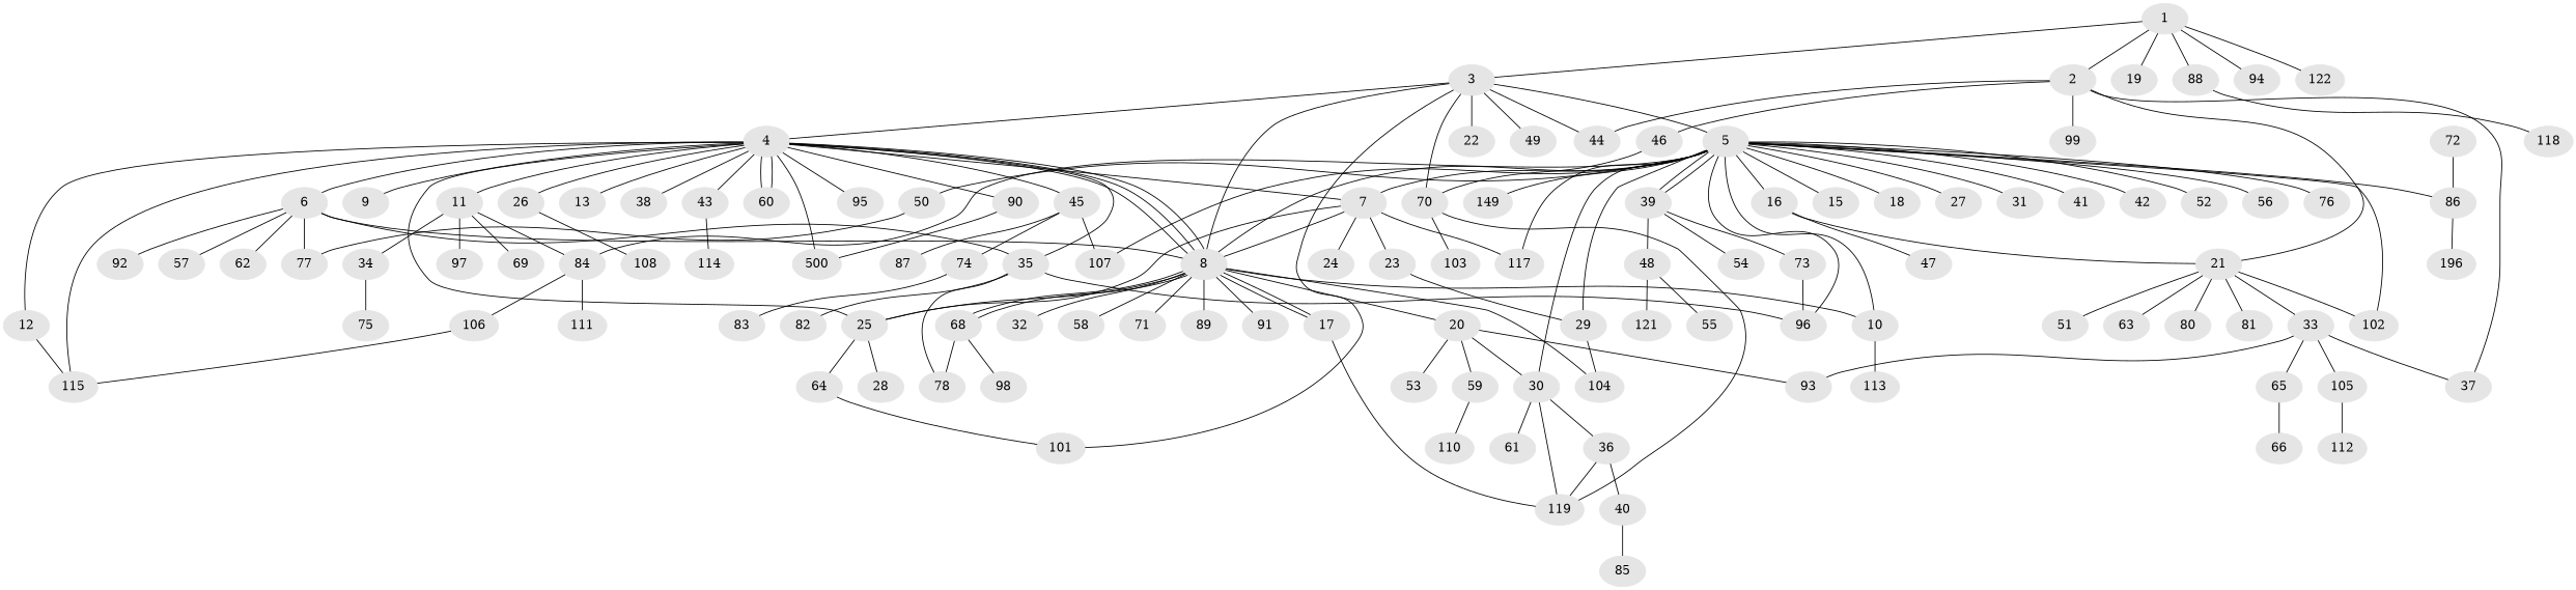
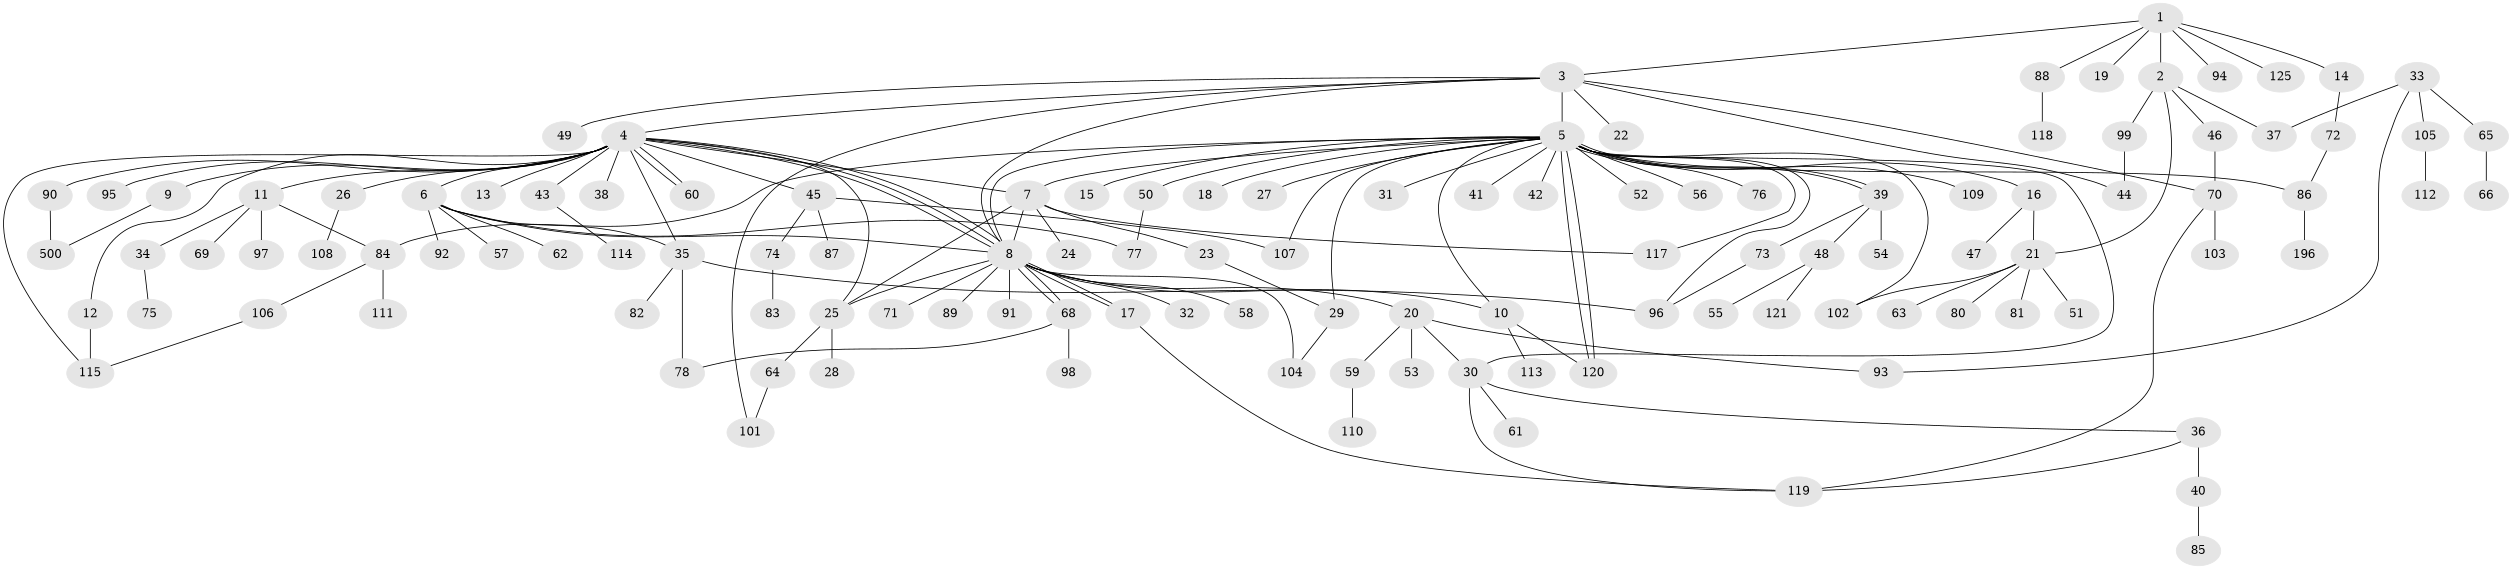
  graph {
    node [color=gray90 style=filled]
    1
    2
    3
+   14
    19
    88
    94
-   122
+   122 [label=125]
    21
    37
    44
    46
    99
    4
    5
    8
    22
    49
    70
    101
    72
    118
    102
    33
    51
    63
    80
    81
    6
    7
    9
    11
    12
    13
    25
    26
    35
    38
    43
    45
    60
    90
    95
    n44 [label=500]
    115
    10
    15
    16
    18
    27
    29
    30
    31
    39
    41
    42
    50
    52
    56
    76
    84
    86
    96
    107
-   109 [label=149]
+   109
    117
+   120
    17
    20
    32
    58
    68
    71
    89
    91
    104
    119
    103
    57
    62
    77
    92
    23
    24
    34
    69
    97
    28
    64
    108
    78
    82
    114
    74
    87
    113
    47
    36
    61
    48
    54
    73
    106
    111
    n105 [label=196]
    53
    59
    93
    98
    75
    110
    65
    105
    40
    66
    112
    85
    55
    121
    83
    1 -- 2
    1 -- 3
+   1 -- 14
    1 -- 19
    1 -- 88
    1 -- 94
    1 -- 122
    2 -- 21
    2 -- 37
-   2 -- 44
+   99 -- 44
    2 -- 46
    2 -- 99
    3 -- 44
    3 -- 4
    3 -- 5
    3 -- 8
    3 -- 22
    3 -- 49
    3 -- 70
    3 -- 101
+   14 -- 72
    88 -- 118
    21 -- 102
-   21 -- 33
    21 -- 51
    21 -- 63
    21 -- 80
    21 -- 81
    46 -- 70
    4 -- 8
    4 -- 8
    4 -- 8
    4 -- 6
    4 -- 7
    4 -- 9
    4 -- 11
    4 -- 12
    4 -- 13
    4 -- 25
    4 -- 26
    4 -- 35
    4 -- 38
    4 -- 43
    4 -- 45
    4 -- 60
    4 -- 60
    4 -- 90
    4 -- 95
-   4 -- n44
+   9 -- n44
    4 -- 115
    5 -- 8
    5 -- 102
    5 -- 7
    5 -- 10
    5 -- 15
    5 -- 16
    5 -- 18
    5 -- 27
    5 -- 29
    5 -- 30
    5 -- 31
    5 -- 39
    5 -- 39
    5 -- 41
    5 -- 42
    5 -- 50
    5 -- 52
    5 -- 56
    5 -- 76
    5 -- 84
    5 -- 86
    5 -- 96
    5 -- 107
    5 -- 109
    5 -- 117
+   5 -- 120
+   5 -- 120
    8 -- 25
    8 -- 10
    8 -- 17
    8 -- 17
    8 -- 20
    8 -- 32
    8 -- 58
    8 -- 68
    8 -- 68
    8 -- 71
    8 -- 89
    8 -- 91
    8 -- 104
    70 -- 119
    70 -- 103
    72 -- 86
    33 -- 37
    33 -- 93
    33 -- 65
    33 -- 105
    6 -- 8
    6 -- 35
    6 -- 57
    6 -- 62
    6 -- 77
    6 -- 92
    7 -- 8
    7 -- 25
    7 -- 117
    7 -- 23
    7 -- 24
    11 -- 84
    11 -- 34
    11 -- 69
    11 -- 97
    12 -- 115
    25 -- 28
    25 -- 64
    26 -- 108
    35 -- 96
    35 -- 78
    35 -- 82
    43 -- 114
    45 -- 107
    45 -- 74
    45 -- 87
    90 -- n44
+   10 -- 120
    10 -- 113
    16 -- 21
    16 -- 47
    29 -- 104
    30 -- 119
    30 -- 36
    30 -- 61
    39 -- 48
    39 -- 54
    39 -- 73
    50 -- 77
    84 -- 106
    84 -- 111
    86 -- n105
    17 -- 119
    20 -- 30
    20 -- 53
    20 -- 59
    20 -- 93
    68 -- 78
    68 -- 98
    23 -- 29
    34 -- 75
    64 -- 101
    74 -- 83
    36 -- 119
    36 -- 40
    48 -- 55
    48 -- 121
    73 -- 96
    106 -- 115
    59 -- 110
    65 -- 66
    105 -- 112
    40 -- 85
  }
